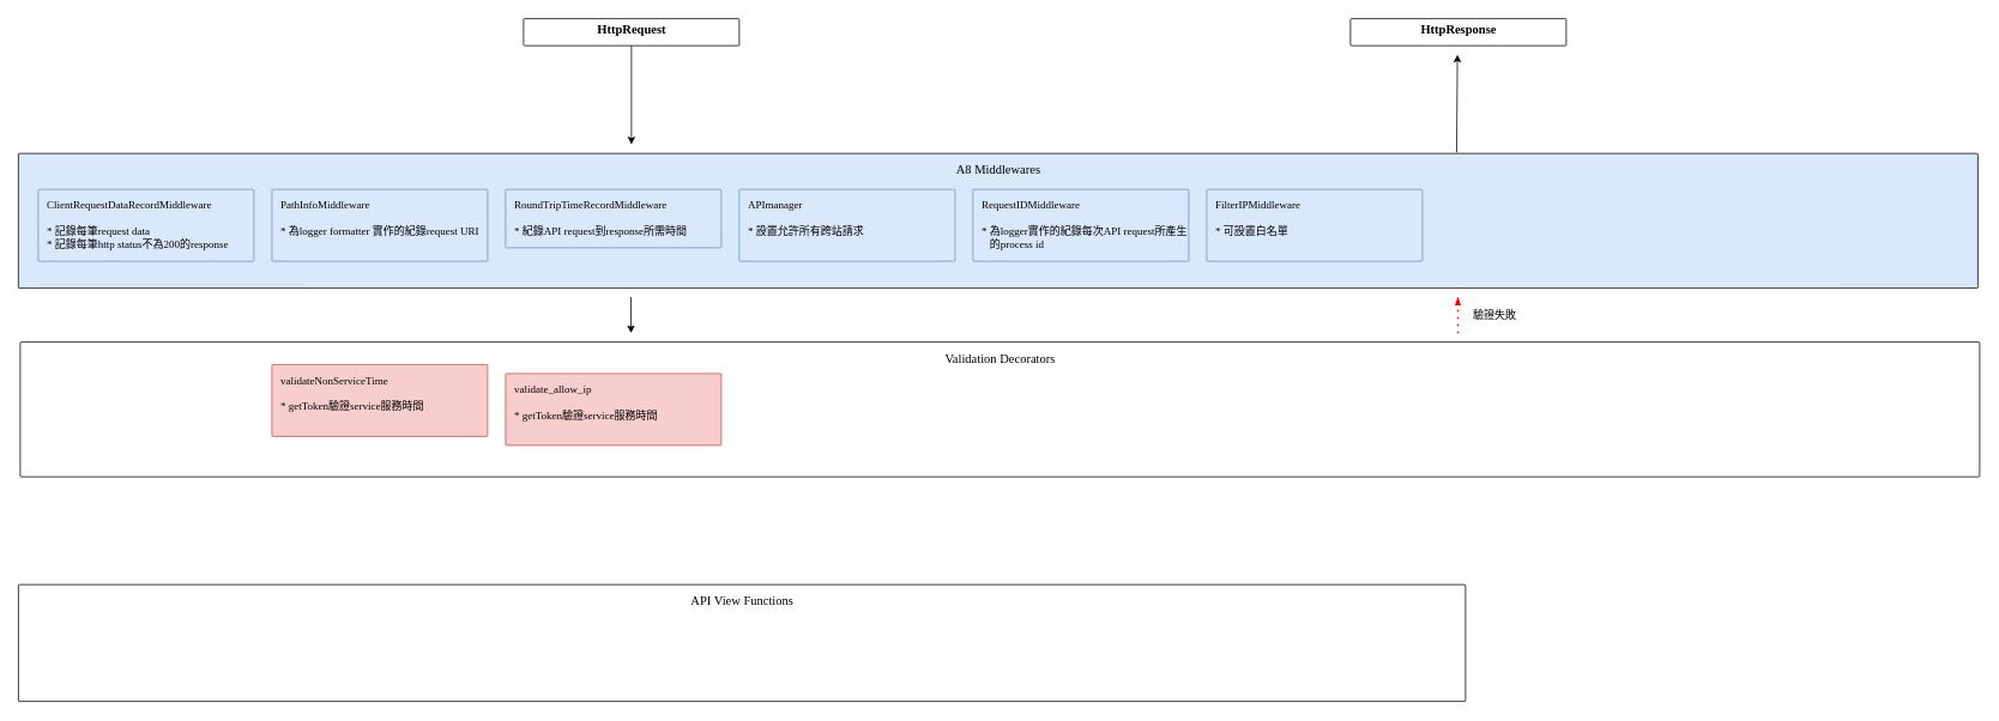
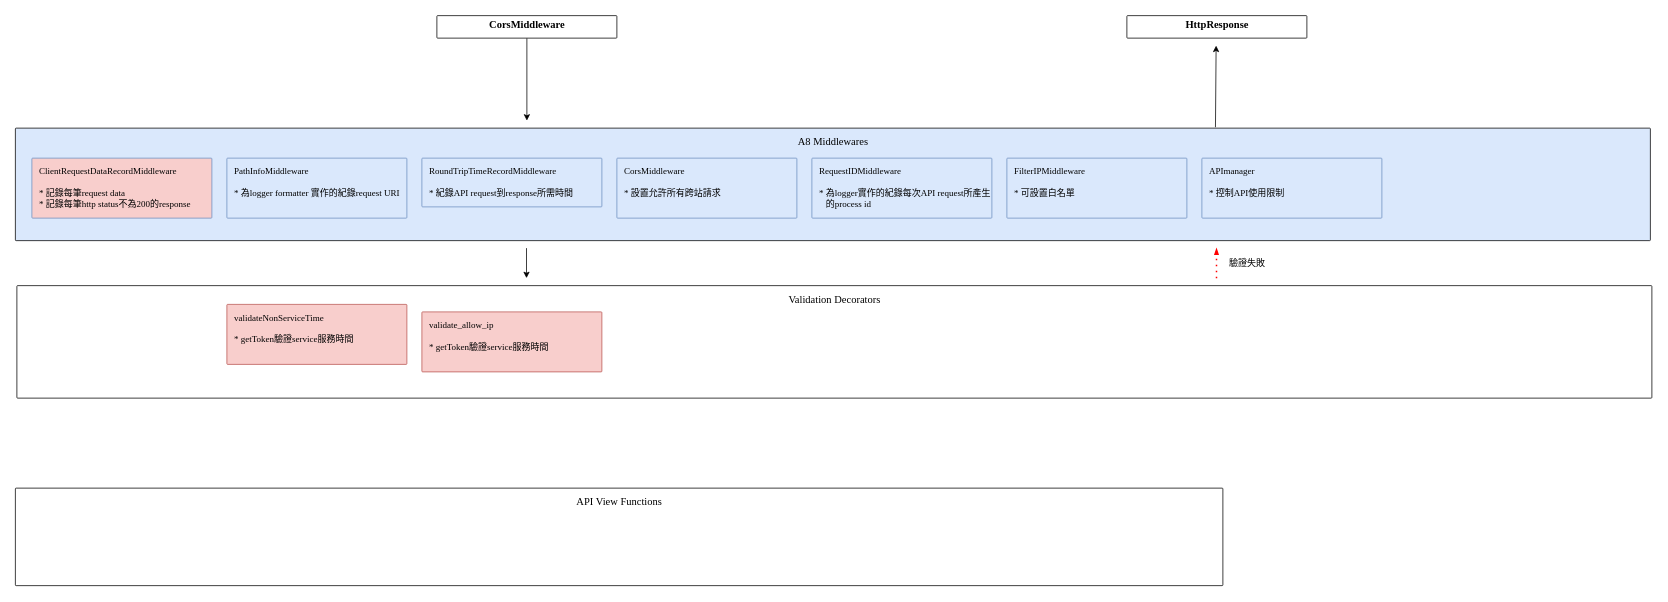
  <mxCell id="0" />
  <mxCell id="1" parent="0" />
  <mxCell id="2" style="edgeStyle=none;rounded=0;orthogonalLoop=1;jettySize=auto;html=1;" parent="1" source="3" edge="1"><mxGeometry relative="1" as="geometry"><mxPoint x="702" y="160" as="targetPoint" /></mxGeometry></mxCell>
- <mxCell id="3" value="&lt;div&gt;&lt;b style=&quot;font-family: &amp;#34;times new roman&amp;#34;&quot;&gt;&lt;font style=&quot;font-size: 14px&quot;&gt;HttpRequest&lt;/font&gt;&lt;/b&gt;&lt;/div&gt;" style="points=[[0,0,0],[0.25,0,0],[0.5,0,0],[0.75,0,0],[1,0,0],[1,0.25,0],[1,0.5,0],[1,0.75,0],[1,1,0],[0.75,1,0],[0.5,1,0],[0.25,1,0],[0,1,0],[0,0.75,0],[0,0.5,0],[0,0.25,0]];rounded=1;absoluteArcSize=1;arcSize=2;html=1;shadow=0;dashed=0;fontSize=12;align=center;verticalAlign=middle;spacing=10;spacingTop=-4;" parent="1" vertex="1"><mxGeometry x="582" y="20" width="240" height="30" as="geometry" /></mxCell>
+ <mxCell id="3" value="&lt;div&gt;&lt;b style=&quot;font-family: &amp;#34;times new roman&amp;#34;&quot;&gt;&lt;font style=&quot;font-size: 14px&quot;&gt;CorsMiddleware&lt;/font&gt;&lt;/b&gt;&lt;/div&gt;" style="points=[[0,0,0],[0.25,0,0],[0.5,0,0],[0.75,0,0],[1,0,0],[1,0.25,0],[1,0.5,0],[1,0.75,0],[1,1,0],[0.75,1,0],[0.5,1,0],[0.25,1,0],[0,1,0],[0,0.75,0],[0,0.5,0],[0,0.25,0]];rounded=1;absoluteArcSize=1;arcSize=2;html=1;shadow=0;dashed=0;fontSize=12;align=center;verticalAlign=middle;spacing=10;spacingTop=-4;" parent="1" vertex="1"><mxGeometry x="582" y="20" width="240" height="30" as="geometry" /></mxCell>
  <mxCell id="4" value="&lt;font&gt;&lt;font style=&quot;font-size: 14px&quot;&gt;A8 Middlewares&lt;/font&gt;&lt;br&gt;&lt;/font&gt;" style="points=[[0,0,0],[0.25,0,0],[0.5,0,0],[0.75,0,0],[1,0,0],[1,0.25,0],[1,0.5,0],[1,0.75,0],[1,1,0],[0.75,1,0],[0.5,1,0],[0.25,1,0],[0,1,0],[0,0.75,0],[0,0.5,0],[0,0.25,0]];rounded=1;absoluteArcSize=1;arcSize=2;html=1;shadow=0;dashed=0;fontSize=12;align=center;verticalAlign=top;spacing=10;spacingTop=-4;fontFamily=Times New Roman;fillColor=#dae8fc;" parent="1" vertex="1"><mxGeometry x="20" y="170" width="2180" height="150" as="geometry" /></mxCell>
- <mxCell id="5" value="ClientRequestDataRecordMiddleware&lt;br&gt;&lt;br&gt;* 記錄每筆request data&lt;br&gt;* 記錄每筆http status不為200的response" style="points=[[0,0,0],[0.25,0,0],[0.5,0,0],[0.75,0,0],[1,0,0],[1,0.25,0],[1,0.5,0],[1,0.75,0],[1,1,0],[0.75,1,0],[0.5,1,0],[0.25,1,0],[0,1,0],[0,0.75,0],[0,0.5,0],[0,0.25,0]];rounded=1;absoluteArcSize=1;arcSize=2;html=1;shadow=0;dashed=0;fontSize=12;align=left;verticalAlign=top;spacing=10;spacingTop=-4;fillColor=#dae8fc;strokeColor=#6c8ebf;fontFamily=Times New Roman;" parent="1" vertex="1"><mxGeometry x="42" y="210" width="240" height="80" as="geometry" /></mxCell>
+ <mxCell id="5" value="ClientRequestDataRecordMiddleware&lt;br&gt;&lt;br&gt;* 記錄每筆request data&lt;br&gt;* 記錄每筆http status不為200的response" style="points=[[0,0,0],[0.25,0,0],[0.5,0,0],[0.75,0,0],[1,0,0],[1,0.25,0],[1,0.5,0],[1,0.75,0],[1,1,0],[0.75,1,0],[0.5,1,0],[0.25,1,0],[0,1,0],[0,0.75,0],[0,0.5,0],[0,0.25,0]];rounded=1;absoluteArcSize=1;arcSize=2;html=1;shadow=0;dashed=0;fontSize=12;align=left;verticalAlign=top;spacing=10;spacingTop=-4;fillColor=#f8cecc;strokeColor=#6c8ebf;fontFamily=Times New Roman;" parent="1" vertex="1"><mxGeometry x="42" y="210" width="240" height="80" as="geometry" /></mxCell>
  <mxCell id="6" style="edgeStyle=none;rounded=0;orthogonalLoop=1;jettySize=auto;html=1;exitX=0.734;exitY=-0.008;exitDx=0;exitDy=0;exitPerimeter=0;" parent="1" edge="1" source="4"><mxGeometry relative="1" as="geometry"><mxPoint x="1621" y="60" as="targetPoint" /><mxPoint x="1621" y="160" as="sourcePoint" /></mxGeometry></mxCell>
  <mxCell id="7" value="&lt;div&gt;&lt;b style=&quot;font-family: &amp;#34;times new roman&amp;#34;&quot;&gt;&lt;font style=&quot;font-size: 14px&quot;&gt;HttpResponse&lt;/font&gt;&lt;/b&gt;&lt;/div&gt;" style="points=[[0,0,0],[0.25,0,0],[0.5,0,0],[0.75,0,0],[1,0,0],[1,0.25,0],[1,0.5,0],[1,0.75,0],[1,1,0],[0.75,1,0],[0.5,1,0],[0.25,1,0],[0,1,0],[0,0.75,0],[0,0.5,0],[0,0.25,0]];rounded=1;absoluteArcSize=1;arcSize=2;html=1;shadow=0;dashed=0;fontSize=12;align=center;verticalAlign=middle;spacing=10;spacingTop=-4;" parent="1" vertex="1"><mxGeometry x="1502" y="20" width="240" height="30" as="geometry" /></mxCell>
  <mxCell id="8" value="PathInfoMiddleware&lt;br&gt;&lt;br&gt;* 為logger formatter 實作的紀錄request URI" style="points=[[0,0,0],[0.25,0,0],[0.5,0,0],[0.75,0,0],[1,0,0],[1,0.25,0],[1,0.5,0],[1,0.75,0],[1,1,0],[0.75,1,0],[0.5,1,0],[0.25,1,0],[0,1,0],[0,0.75,0],[0,0.5,0],[0,0.25,0]];rounded=1;absoluteArcSize=1;arcSize=2;html=1;shadow=0;dashed=0;fontSize=12;align=left;verticalAlign=top;spacing=10;spacingTop=-4;fillColor=#dae8fc;strokeColor=#6c8ebf;fontFamily=Times New Roman;" parent="1" vertex="1"><mxGeometry x="302" y="210" width="240" height="80" as="geometry" /></mxCell>
  <mxCell id="9" value="RoundTripTimeRecordMiddleware&lt;br&gt;&lt;br&gt;* 紀錄API request到response所需時間" style="points=[[0,0,0],[0.25,0,0],[0.5,0,0],[0.75,0,0],[1,0,0],[1,0.25,0],[1,0.5,0],[1,0.75,0],[1,1,0],[0.75,1,0],[0.5,1,0],[0.25,1,0],[0,1,0],[0,0.75,0],[0,0.5,0],[0,0.25,0]];rounded=1;absoluteArcSize=1;arcSize=2;html=1;shadow=0;dashed=0;fontSize=12;align=left;verticalAlign=top;spacing=10;spacingTop=-4;fillColor=#dae8fc;strokeColor=#6c8ebf;fontFamily=Times New Roman;" parent="1" vertex="1"><mxGeometry x="562" y="210" width="240" height="65" as="geometry" /></mxCell>
- <mxCell id="10" value="APImanager&lt;br&gt;&lt;br&gt;* 設置允許所有跨站請求" style="points=[[0,0,0],[0.25,0,0],[0.5,0,0],[0.75,0,0],[1,0,0],[1,0.25,0],[1,0.5,0],[1,0.75,0],[1,1,0],[0.75,1,0],[0.5,1,0],[0.25,1,0],[0,1,0],[0,0.75,0],[0,0.5,0],[0,0.25,0]];rounded=1;absoluteArcSize=1;arcSize=2;html=1;shadow=0;dashed=0;fontSize=12;align=left;verticalAlign=top;spacing=10;spacingTop=-4;fillColor=#dae8fc;strokeColor=#6c8ebf;fontFamily=Times New Roman;" parent="1" vertex="1"><mxGeometry x="822" y="210" width="240" height="80" as="geometry" /></mxCell>
+ <mxCell id="10" value="CorsMiddleware&lt;br&gt;&lt;br&gt;* 設置允許所有跨站請求" style="points=[[0,0,0],[0.25,0,0],[0.5,0,0],[0.75,0,0],[1,0,0],[1,0.25,0],[1,0.5,0],[1,0.75,0],[1,1,0],[0.75,1,0],[0.5,1,0],[0.25,1,0],[0,1,0],[0,0.75,0],[0,0.5,0],[0,0.25,0]];rounded=1;absoluteArcSize=1;arcSize=2;html=1;shadow=0;dashed=0;fontSize=12;align=left;verticalAlign=top;spacing=10;spacingTop=-4;fillColor=#dae8fc;strokeColor=#6c8ebf;fontFamily=Times New Roman;" parent="1" vertex="1"><mxGeometry x="822" y="210" width="240" height="80" as="geometry" /></mxCell>
  <mxCell id="11" value="RequestIDMiddleware&lt;br&gt;&lt;br&gt;* 為logger實作的紀錄每次API request所產生&lt;br&gt;&amp;nbsp; &amp;nbsp;的process id" style="points=[[0,0,0],[0.25,0,0],[0.5,0,0],[0.75,0,0],[1,0,0],[1,0.25,0],[1,0.5,0],[1,0.75,0],[1,1,0],[0.75,1,0],[0.5,1,0],[0.25,1,0],[0,1,0],[0,0.75,0],[0,0.5,0],[0,0.25,0]];rounded=1;absoluteArcSize=1;arcSize=2;html=1;shadow=0;dashed=0;fontSize=12;align=left;verticalAlign=top;spacing=10;spacingTop=-4;fillColor=#dae8fc;strokeColor=#6c8ebf;fontFamily=Times New Roman;" parent="1" vertex="1"><mxGeometry x="1082" y="210" width="240" height="80" as="geometry" /></mxCell>
  <mxCell id="12" value="FilterIPMiddleware&lt;br&gt;&lt;br&gt;* 可設置白名單" style="points=[[0,0,0],[0.25,0,0],[0.5,0,0],[0.75,0,0],[1,0,0],[1,0.25,0],[1,0.5,0],[1,0.75,0],[1,1,0],[0.75,1,0],[0.5,1,0],[0.25,1,0],[0,1,0],[0,0.75,0],[0,0.5,0],[0,0.25,0]];rounded=1;absoluteArcSize=1;arcSize=2;html=1;shadow=0;dashed=0;fontSize=12;align=left;verticalAlign=top;spacing=10;spacingTop=-4;fillColor=#dae8fc;strokeColor=#6c8ebf;fontFamily=Times New Roman;" parent="1" vertex="1"><mxGeometry x="1342" y="210" width="240" height="80" as="geometry" /></mxCell>
+ <mxCell id="13" value="APImanager&lt;br&gt;&lt;br&gt;* 控制API使用限制" style="points=[[0,0,0],[0.25,0,0],[0.5,0,0],[0.75,0,0],[1,0,0],[1,0.25,0],[1,0.5,0],[1,0.75,0],[1,1,0],[0.75,1,0],[0.5,1,0],[0.25,1,0],[0,1,0],[0,0.75,0],[0,0.5,0],[0,0.25,0]];rounded=1;absoluteArcSize=1;arcSize=2;html=1;shadow=0;dashed=0;fontSize=12;align=left;verticalAlign=top;spacing=10;spacingTop=-4;fillColor=#dae8fc;strokeColor=#6c8ebf;fontFamily=Times New Roman;" parent="1" vertex="1"><mxGeometry x="1602" y="210" width="240" height="80" as="geometry" /></mxCell>
  <mxCell id="14" value="&lt;font&gt;&lt;span style=&quot;font-size: 14px&quot;&gt;API View Functions&lt;/span&gt;&lt;br&gt;&lt;/font&gt;" style="points=[[0,0,0],[0.25,0,0],[0.5,0,0],[0.75,0,0],[1,0,0],[1,0.25,0],[1,0.5,0],[1,0.75,0],[1,1,0],[0.75,1,0],[0.5,1,0],[0.25,1,0],[0,1,0],[0,0.75,0],[0,0.5,0],[0,0.25,0]];rounded=1;absoluteArcSize=1;arcSize=2;html=1;shadow=0;dashed=0;fontSize=12;align=center;verticalAlign=top;spacing=10;spacingTop=-4;fontFamily=Times New Roman;" parent="1" vertex="1"><mxGeometry x="20" y="650" width="1610" height="130" as="geometry" /></mxCell>
  <mxCell id="15" value="&lt;font&gt;&lt;span style=&quot;font-size: 14px&quot;&gt;Validation Decorators&lt;/span&gt;&lt;br&gt;&lt;/font&gt;" style="points=[[0,0,0],[0.25,0,0],[0.5,0,0],[0.75,0,0],[1,0,0],[1,0.25,0],[1,0.5,0],[1,0.75,0],[1,1,0],[0.75,1,0],[0.5,1,0],[0.25,1,0],[0,1,0],[0,0.75,0],[0,0.5,0],[0,0.25,0]];rounded=1;absoluteArcSize=1;arcSize=2;html=1;shadow=0;dashed=0;fontSize=12;align=center;verticalAlign=top;spacing=10;spacingTop=-4;fontFamily=Times New Roman;" parent="1" vertex="1"><mxGeometry x="22" y="380" width="2180" height="150" as="geometry" /></mxCell>
  <mxCell id="16" style="edgeStyle=none;rounded=0;orthogonalLoop=1;jettySize=auto;html=1;" parent="1" edge="1"><mxGeometry relative="1" as="geometry"><mxPoint x="701.5" y="370" as="targetPoint" /><mxPoint x="701.5" y="330" as="sourcePoint" /></mxGeometry></mxCell>
  <mxCell id="17" value="驗證失敗" style="text;html=1;resizable=0;autosize=1;align=center;verticalAlign=middle;points=[];fillColor=none;strokeColor=none;rounded=0;fontFamily=Times New Roman;" parent="1" vertex="1"><mxGeometry x="1632" y="340" width="60" height="20" as="geometry" /></mxCell>
  <mxCell id="18" value="" style="edgeStyle=orthogonalEdgeStyle;fontSize=12;html=1;endArrow=blockThin;endFill=1;rounded=0;strokeWidth=2;endSize=4;startSize=4;dashed=1;dashPattern=1 3;strokeColor=#FF0000;" edge="1" parent="1"><mxGeometry width="100" relative="1" as="geometry"><mxPoint x="1621.5" y="370" as="sourcePoint" /><mxPoint x="1621.5" y="330" as="targetPoint" /></mxGeometry></mxCell>
  <mxCell id="19" value="validateNonServiceTime&lt;br&gt;&lt;br&gt;* getToken驗證service服務時間" style="points=[[0,0,0],[0.25,0,0],[0.5,0,0],[0.75,0,0],[1,0,0],[1,0.25,0],[1,0.5,0],[1,0.75,0],[1,1,0],[0.75,1,0],[0.5,1,0],[0.25,1,0],[0,1,0],[0,0.75,0],[0,0.5,0],[0,0.25,0]];rounded=1;absoluteArcSize=1;arcSize=2;html=1;shadow=0;dashed=0;fontSize=12;align=left;verticalAlign=top;spacing=10;spacingTop=-4;fillColor=#f8cecc;strokeColor=#b85450;fontFamily=Times New Roman;" vertex="1" parent="1"><mxGeometry x="302" y="405" width="240" height="80" as="geometry" /></mxCell>
  <mxCell id="20" value="validate_allow_ip&lt;br&gt;&lt;br&gt;* getToken驗證service服務時間" style="points=[[0,0,0],[0.25,0,0],[0.5,0,0],[0.75,0,0],[1,0,0],[1,0.25,0],[1,0.5,0],[1,0.75,0],[1,1,0],[0.75,1,0],[0.5,1,0],[0.25,1,0],[0,1,0],[0,0.75,0],[0,0.5,0],[0,0.25,0]];rounded=1;absoluteArcSize=1;arcSize=2;html=1;shadow=0;dashed=0;fontSize=12;align=left;verticalAlign=top;spacing=10;spacingTop=-4;fillColor=#f8cecc;strokeColor=#b85450;fontFamily=Times New Roman;" vertex="1" parent="1"><mxGeometry x="562" y="415" width="240" height="80" as="geometry" /></mxCell>
